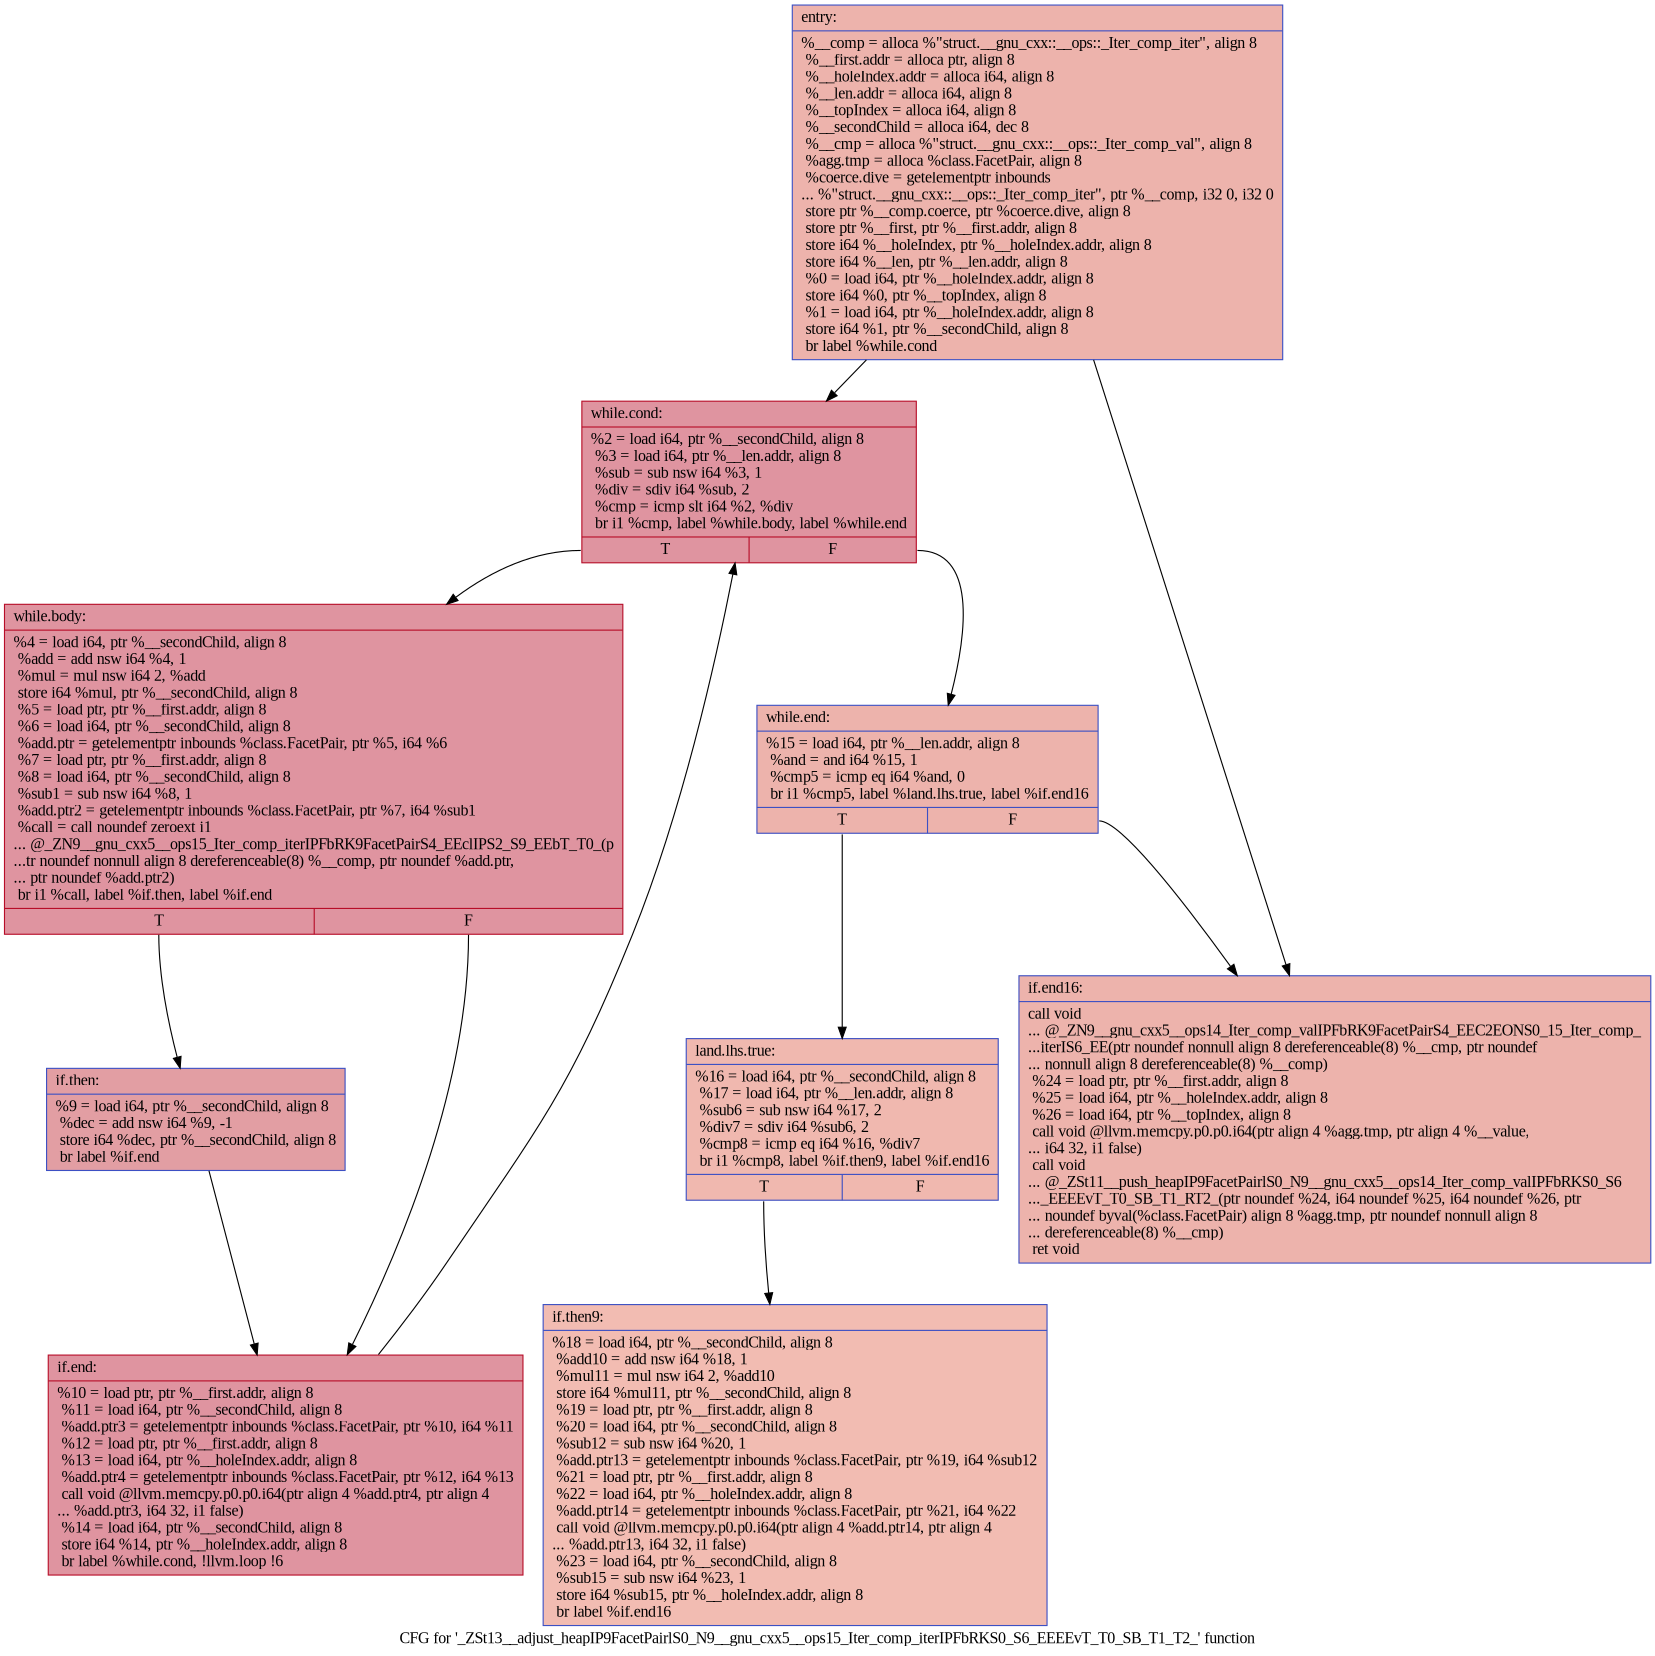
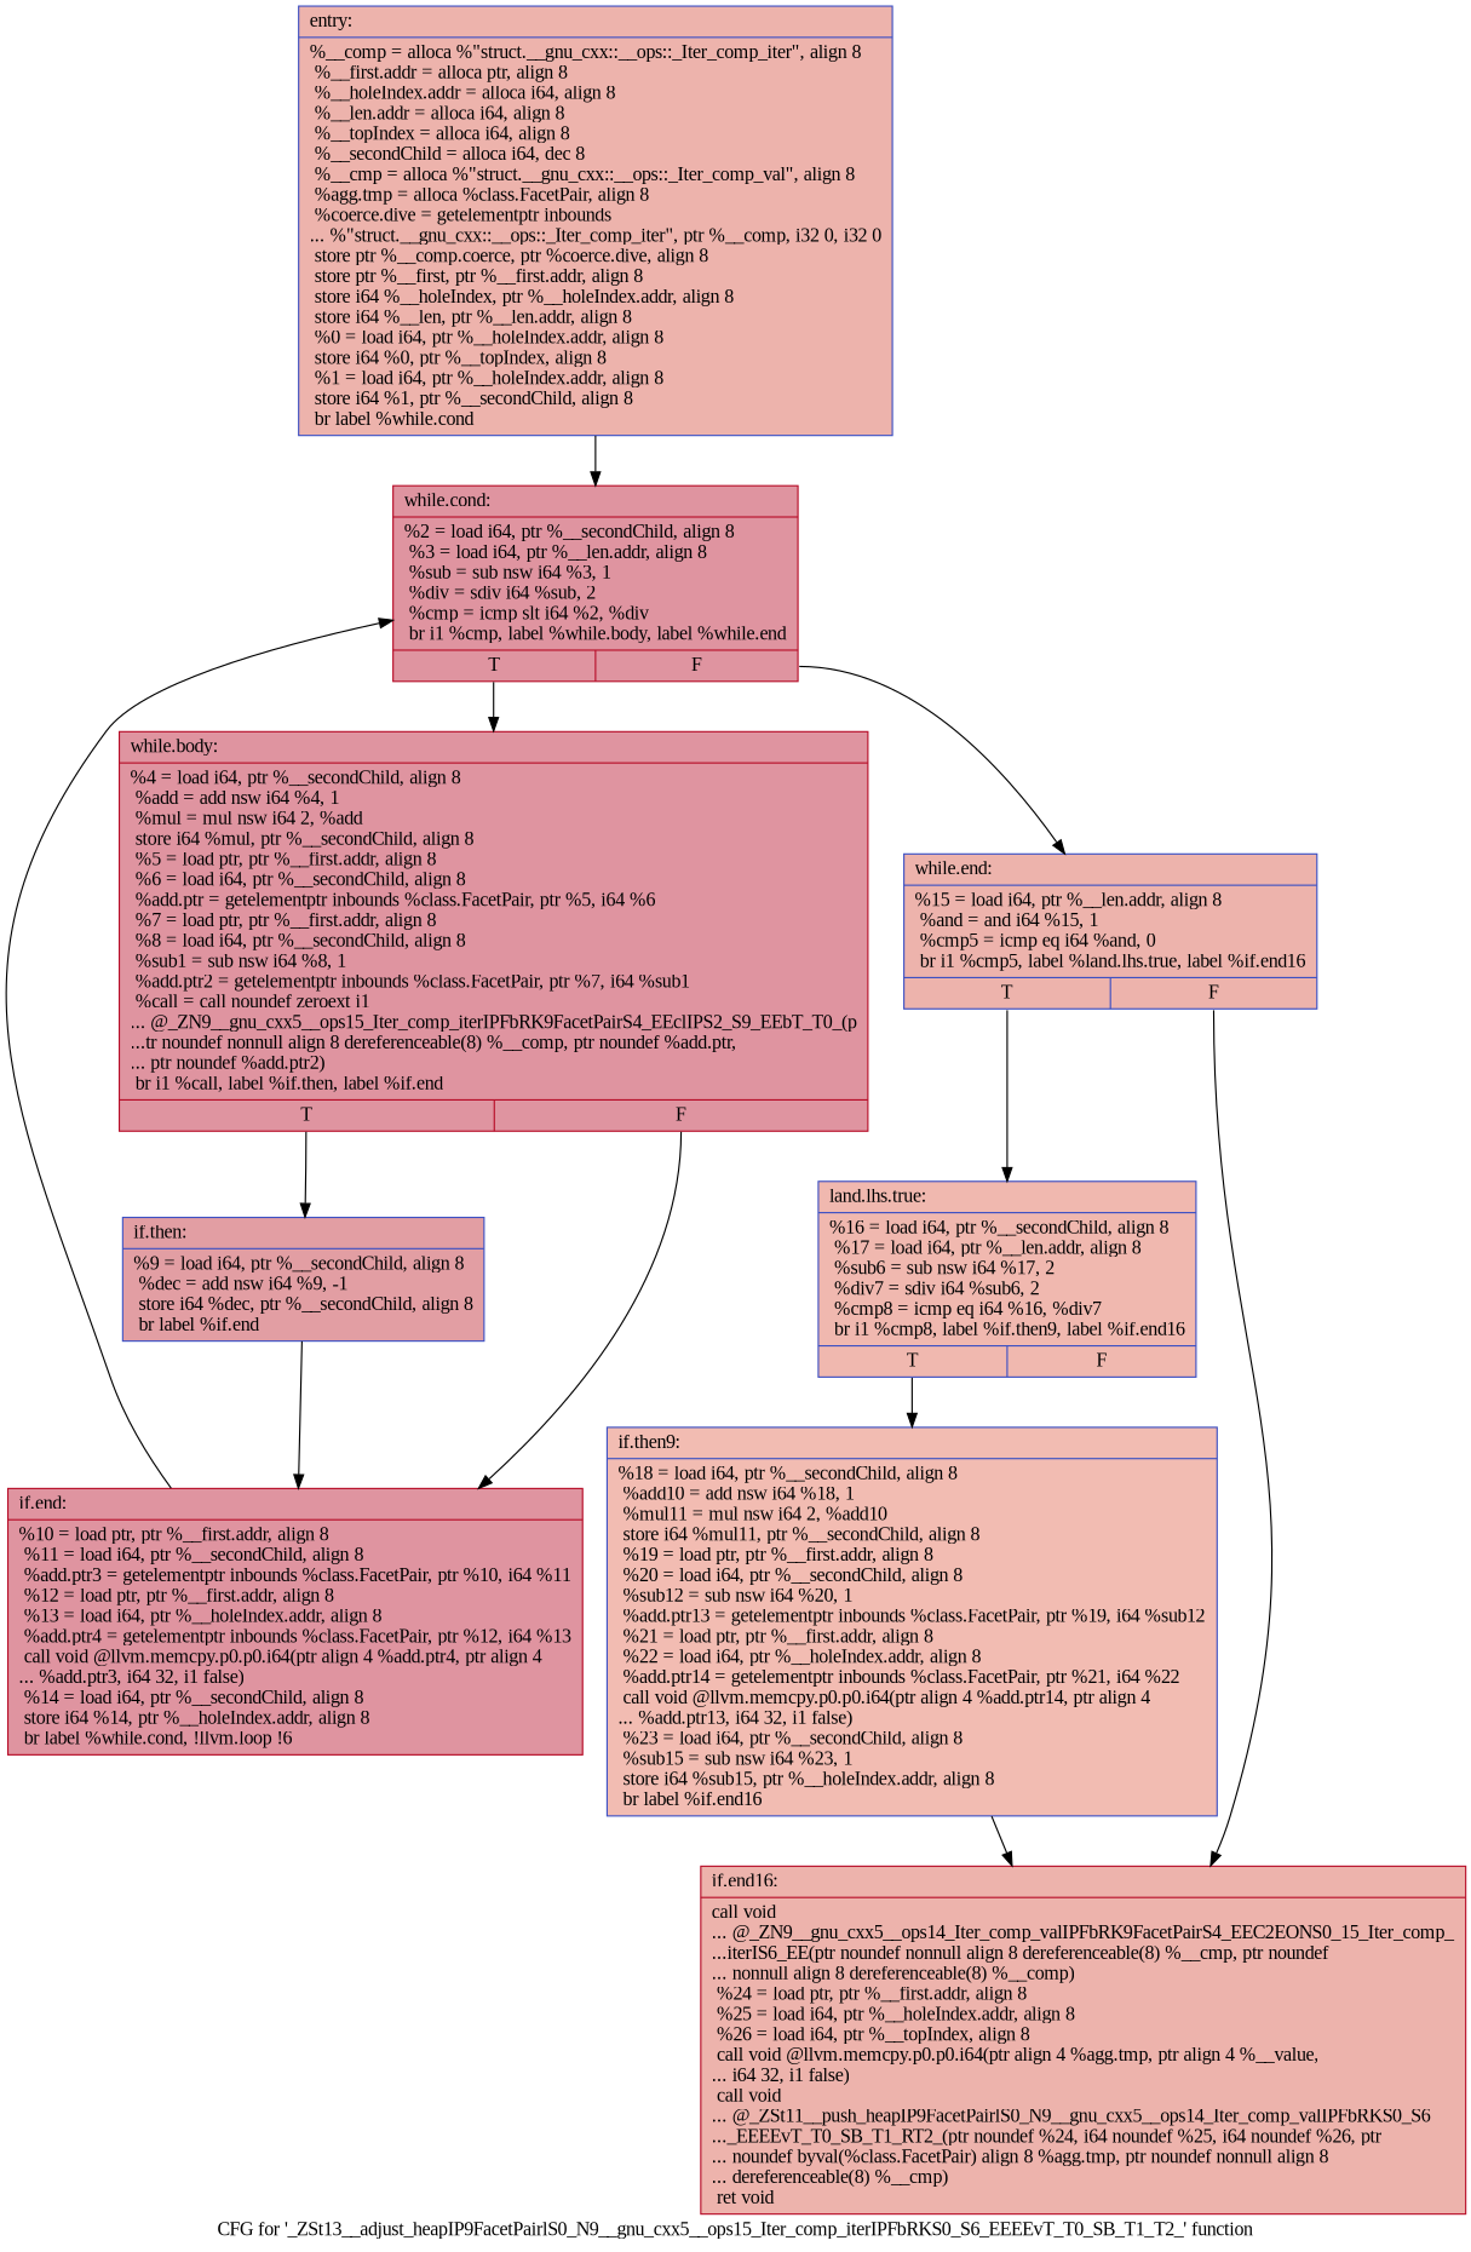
  digraph {
    fontname="Liberation Serif"
    label="CFG for '_ZSt13__adjust_heapIP9FacetPairlS0_N9__gnu_cxx5__ops15_Iter_comp_iterIPFbRKS0_S6_EEEEvT_T0_SB_T1_T2_' function"
    node [color="#3d50c3ff" fillcolor="#d6524470" fontname="Liberation Serif" shape=record style=filled]
    edge [fontname="Liberation Serif"]
    n1 [label="{entry:\l|  %__comp = alloca %\"struct.__gnu_cxx::__ops::_Iter_comp_iter\", align 8\l  %__first.addr = alloca ptr, align 8\l  %__holeIndex.addr = alloca i64, align 8\l  %__len.addr = alloca i64, align 8\l  %__topIndex = alloca i64, align 8\l  %__secondChild = alloca i64, dec 8\l  %__cmp = alloca %\"struct.__gnu_cxx::__ops::_Iter_comp_val\", align 8\l  %agg.tmp = alloca %class.FacetPair, align 8\l  %coerce.dive = getelementptr inbounds\l... %\"struct.__gnu_cxx::__ops::_Iter_comp_iter\", ptr %__comp, i32 0, i32 0\l  store ptr %__comp.coerce, ptr %coerce.dive, align 8\l  store ptr %__first, ptr %__first.addr, align 8\l  store i64 %__holeIndex, ptr %__holeIndex.addr, align 8\l  store i64 %__len, ptr %__len.addr, align 8\l  %0 = load i64, ptr %__holeIndex.addr, align 8\l  store i64 %0, ptr %__topIndex, align 8\l  %1 = load i64, ptr %__holeIndex.addr, align 8\l  store i64 %1, ptr %__secondChild, align 8\l  br label %while.cond\l}"]
    n2 [color="#b70d28ff" fillcolor="#b70d2870" label="{while.cond:\l|  %2 = load i64, ptr %__secondChild, align 8\l  %3 = load i64, ptr %__len.addr, align 8\l  %sub = sub nsw i64 %3, 1\l  %div = sdiv i64 %sub, 2\l  %cmp = icmp slt i64 %2, %div\l  br i1 %cmp, label %while.body, label %while.end\l|{<s0>T|<s1>F}}"]
    n3 [color="#b70d28ff" fillcolor="#b70d2870" label="{while.body:\l|  %4 = load i64, ptr %__secondChild, align 8\l  %add = add nsw i64 %4, 1\l  %mul = mul nsw i64 2, %add\l  store i64 %mul, ptr %__secondChild, align 8\l  %5 = load ptr, ptr %__first.addr, align 8\l  %6 = load i64, ptr %__secondChild, align 8\l  %add.ptr = getelementptr inbounds %class.FacetPair, ptr %5, i64 %6\l  %7 = load ptr, ptr %__first.addr, align 8\l  %8 = load i64, ptr %__secondChild, align 8\l  %sub1 = sub nsw i64 %8, 1\l  %add.ptr2 = getelementptr inbounds %class.FacetPair, ptr %7, i64 %sub1\l  %call = call noundef zeroext i1\l... @_ZN9__gnu_cxx5__ops15_Iter_comp_iterIPFbRK9FacetPairS4_EEclIPS2_S9_EEbT_T0_(p\l...tr noundef nonnull align 8 dereferenceable(8) %__comp, ptr noundef %add.ptr,\l... ptr noundef %add.ptr2)\l  br i1 %call, label %if.then, label %if.end\l|{<s0>T|<s1>F}}"]
    n4 [label="{while.end:\l|  %15 = load i64, ptr %__len.addr, align 8\l  %and = and i64 %15, 1\l  %cmp5 = icmp eq i64 %and, 0\l  br i1 %cmp5, label %land.lhs.true, label %if.end16\l|{<s0>T|<s1>F}}"]
    n5 [fillcolor="#be242e70" label="{if.then:\l|  %9 = load i64, ptr %__secondChild, align 8\l  %dec = add nsw i64 %9, -1\l  store i64 %dec, ptr %__secondChild, align 8\l  br label %if.end\l}"]
    n6 [color="#b70d28ff" fillcolor="#b70d2870" label="{if.end:\l|  %10 = load ptr, ptr %__first.addr, align 8\l  %11 = load i64, ptr %__secondChild, align 8\l  %add.ptr3 = getelementptr inbounds %class.FacetPair, ptr %10, i64 %11\l  %12 = load ptr, ptr %__first.addr, align 8\l  %13 = load i64, ptr %__holeIndex.addr, align 8\l  %add.ptr4 = getelementptr inbounds %class.FacetPair, ptr %12, i64 %13\l  call void @llvm.memcpy.p0.p0.i64(ptr align 4 %add.ptr4, ptr align 4\l... %add.ptr3, i64 32, i1 false)\l  %14 = load i64, ptr %__secondChild, align 8\l  store i64 %14, ptr %__holeIndex.addr, align 8\l  br label %while.cond, !llvm.loop !6\l}"]
    n7 [fillcolor="#dc5d4a70" label="{land.lhs.true:\l|  %16 = load i64, ptr %__secondChild, align 8\l  %17 = load i64, ptr %__len.addr, align 8\l  %sub6 = sub nsw i64 %17, 2\l  %div7 = sdiv i64 %sub6, 2\l  %cmp8 = icmp eq i64 %16, %div7\l  br i1 %cmp8, label %if.then9, label %if.end16\l|{<s0>T|<s1>F}}"]
-   n8 [label="{if.end16:\l|  call void\l... @_ZN9__gnu_cxx5__ops14_Iter_comp_valIPFbRK9FacetPairS4_EEC2EONS0_15_Iter_comp_\l...iterIS6_EE(ptr noundef nonnull align 8 dereferenceable(8) %__cmp, ptr noundef\l... nonnull align 8 dereferenceable(8) %__comp)\l  %24 = load ptr, ptr %__first.addr, align 8\l  %25 = load i64, ptr %__holeIndex.addr, align 8\l  %26 = load i64, ptr %__topIndex, align 8\l  call void @llvm.memcpy.p0.p0.i64(ptr align 4 %agg.tmp, ptr align 4 %__value,\l... i64 32, i1 false)\l  call void\l... @_ZSt11__push_heapIP9FacetPairlS0_N9__gnu_cxx5__ops14_Iter_comp_valIPFbRKS0_S6\l..._EEEEvT_T0_SB_T1_RT2_(ptr noundef %24, i64 noundef %25, i64 noundef %26, ptr\l... noundef byval(%class.FacetPair) align 8 %agg.tmp, ptr noundef nonnull align 8\l... dereferenceable(8) %__cmp)\l  ret void\l}"]
+   n8 [color="#b70d28ff" label="{if.end16:\l|  call void\l... @_ZN9__gnu_cxx5__ops14_Iter_comp_valIPFbRK9FacetPairS4_EEC2EONS0_15_Iter_comp_\l...iterIS6_EE(ptr noundef nonnull align 8 dereferenceable(8) %__cmp, ptr noundef\l... nonnull align 8 dereferenceable(8) %__comp)\l  %24 = load ptr, ptr %__first.addr, align 8\l  %25 = load i64, ptr %__holeIndex.addr, align 8\l  %26 = load i64, ptr %__topIndex, align 8\l  call void @llvm.memcpy.p0.p0.i64(ptr align 4 %agg.tmp, ptr align 4 %__value,\l... i64 32, i1 false)\l  call void\l... @_ZSt11__push_heapIP9FacetPairlS0_N9__gnu_cxx5__ops14_Iter_comp_valIPFbRKS0_S6\l..._EEEEvT_T0_SB_T1_RT2_(ptr noundef %24, i64 noundef %25, i64 noundef %26, ptr\l... noundef byval(%class.FacetPair) align 8 %agg.tmp, ptr noundef nonnull align 8\l... dereferenceable(8) %__cmp)\l  ret void\l}"]
    n9 [fillcolor="#e1675170" label="{if.then9:\l|  %18 = load i64, ptr %__secondChild, align 8\l  %add10 = add nsw i64 %18, 1\l  %mul11 = mul nsw i64 2, %add10\l  store i64 %mul11, ptr %__secondChild, align 8\l  %19 = load ptr, ptr %__first.addr, align 8\l  %20 = load i64, ptr %__secondChild, align 8\l  %sub12 = sub nsw i64 %20, 1\l  %add.ptr13 = getelementptr inbounds %class.FacetPair, ptr %19, i64 %sub12\l  %21 = load ptr, ptr %__first.addr, align 8\l  %22 = load i64, ptr %__holeIndex.addr, align 8\l  %add.ptr14 = getelementptr inbounds %class.FacetPair, ptr %21, i64 %22\l  call void @llvm.memcpy.p0.p0.i64(ptr align 4 %add.ptr14, ptr align 4\l... %add.ptr13, i64 32, i1 false)\l  %23 = load i64, ptr %__secondChild, align 8\l  %sub15 = sub nsw i64 %23, 1\l  store i64 %sub15, ptr %__holeIndex.addr, align 8\l  br label %if.end16\l}"]
    n1 -> n2
    n2 -> n3 [tailport=s0]
    n2 -> n4 [tailport=s1]
    n3 -> n5 [tailport=s0]
    n3 -> n6 [tailport=s1]
    n4 -> n7 [tailport=s0]
    n4 -> n8 [tailport=s1]
    n5 -> n6
    n6 -> n2
    n7 -> n9 [tailport=s0]
-   n1 -> n8
+   n9 -> n8
  }
